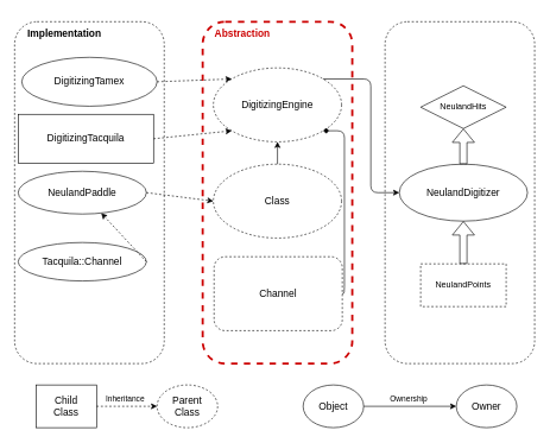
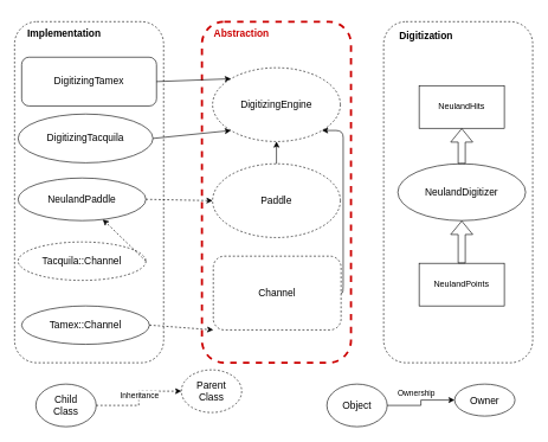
  <mxCell id="0" />
  <mxCell id="1" parent="0" />
  <mxCell id="2" value="" style="group;rounded=0;" parent="1" connectable="0" vertex="1"><mxGeometry x="280" y="30" width="210" height="480" as="geometry" /></mxCell>
  <mxCell id="3" value="" style="rounded=1;whiteSpace=wrap;html=1;dashed=1;fillColor=none;strokeColor=#CC0000;strokeWidth=3;" parent="2" vertex="1"><mxGeometry x="4" width="210" height="480.0" as="geometry" /></mxCell>
  <mxCell id="4" value="Abstraction" style="text;html=1;strokeColor=none;fillColor=none;align=center;verticalAlign=middle;whiteSpace=wrap;rounded=0;dashed=1;strokeWidth=1;fontSize=14;fontStyle=1;fontColor=#CC0000;" parent="2" vertex="1"><mxGeometry x="20" y="-9.997" width="80" height="51.892" as="geometry" /></mxCell>
  <mxCell id="5" value="DigitizingEngine" style="ellipse;whiteSpace=wrap;html=1;dashed=1;strokeWidth=1;fontSize=14;fillColor=none;" parent="2" vertex="1"><mxGeometry x="19" y="64.865" width="180" height="103.784" as="geometry" /></mxCell>
  <mxCell id="6" style="edgeStyle=orthogonalEdgeStyle;rounded=1;sketch=0;orthogonalLoop=1;jettySize=auto;html=1;exitX=0.5;exitY=0;exitDx=0;exitDy=0;entryX=0.5;entryY=1;entryDx=0;entryDy=0;strokeWidth=1;startArrow=none;startFill=0;" parent="2" source="7" target="5" edge="1"><mxGeometry relative="1" as="geometry" /></mxCell>
- <mxCell id="7" value="Class" style="ellipse;whiteSpace=wrap;html=1;dashed=1;strokeWidth=1;fontSize=14;fillColor=none;" parent="2" vertex="1"><mxGeometry x="19" y="200.001" width="180" height="103.784" as="geometry" /></mxCell>
- <mxCell id="8" style="edgeStyle=orthogonalEdgeStyle;rounded=1;orthogonalLoop=1;jettySize=auto;html=1;exitX=1;exitY=0.5;exitDx=0;exitDy=0;sketch=0;strokeWidth=1;startArrow=none;startFill=0;entryX=1;entryY=1;entryDx=0;entryDy=0;endArrow=diamond;" parent="2" source="9" target="5" edge="1"><mxGeometry relative="1" as="geometry"><Array as="points"><mxPoint x="203" y="382" /><mxPoint x="203" y="153" /></Array><mxPoint x="174" y="160" as="targetPoint" /></mxGeometry></mxCell>
+ <mxCell id="7" value="Paddle" style="ellipse;whiteSpace=wrap;html=1;dashed=1;strokeWidth=1;fontSize=14;fillColor=none;" parent="2" vertex="1"><mxGeometry x="19" y="200.001" width="180" height="103.784" as="geometry" /></mxCell>
+ <mxCell id="8" style="edgeStyle=orthogonalEdgeStyle;rounded=1;orthogonalLoop=1;jettySize=auto;html=1;exitX=1;exitY=0.5;exitDx=0;exitDy=0;sketch=0;strokeWidth=1;startArrow=none;startFill=0;entryX=1;entryY=1;entryDx=0;entryDy=0;" parent="2" source="9" target="5" edge="1"><mxGeometry relative="1" as="geometry"><Array as="points"><mxPoint x="203" y="382" /><mxPoint x="203" y="153" /></Array><mxPoint x="174" y="160" as="targetPoint" /></mxGeometry></mxCell>
  <mxCell id="9" value="Channel" style="whiteSpace=wrap;html=1;dashed=1;strokeWidth=1;fontSize=14;fillColor=none;rounded=1;" parent="2" vertex="1"><mxGeometry x="20" y="330.0" width="180" height="103.784" as="geometry" /></mxCell>
  <mxCell id="10" style="edgeStyle=none;rounded=1;sketch=0;orthogonalLoop=1;jettySize=auto;html=1;exitX=0;exitY=0.5;exitDx=0;exitDy=0;dashed=1;strokeWidth=1;startArrow=none;startFill=0;" parent="2" source="9" target="9" edge="1"><mxGeometry relative="1" as="geometry" /></mxCell>
  <mxCell id="11" value="" style="group" parent="1" vertex="1" connectable="0"><mxGeometry x="20" y="30" width="210" height="480" as="geometry" /></mxCell>
  <mxCell id="12" value="" style="rounded=1;whiteSpace=wrap;html=1;dashed=1;fillColor=none;" parent="11" vertex="1"><mxGeometry width="210" height="480" as="geometry" /></mxCell>
  <mxCell id="13" value="Implementation" style="text;html=1;strokeColor=none;fillColor=none;align=center;verticalAlign=middle;whiteSpace=wrap;rounded=0;dashed=1;strokeWidth=1;fontSize=14;fontStyle=1" parent="11" vertex="1"><mxGeometry x="30" y="-9.997" width="80" height="51.892" as="geometry" /></mxCell>
- <mxCell id="15" value="NeulandPaddle" style="ellipse;whiteSpace=wrap;html=1;strokeWidth=1;fontSize=14;fillColor=none;" parent="11" vertex="1"><mxGeometry x="5" y="210" width="180" height="60" as="geometry" /></mxCell>
- <mxCell id="16" value="DigitizingTamex" style="ellipse;whiteSpace=wrap;html=1;strokeWidth=1;fontSize=14;fillColor=none;" parent="11" vertex="1"><mxGeometry x="10" y="50" width="190" height="68.65" as="geometry" /></mxCell>
- <mxCell id="17" value="DigitizingTacquila" style="whiteSpace=wrap;html=1;strokeWidth=1;fontSize=14;fillColor=none;rounded=0;" parent="11" vertex="1"><mxGeometry x="5" y="130" width="190" height="68.65" as="geometry" /></mxCell>
+ <mxCell id="14" value="Tamex::Channel" style="ellipse;whiteSpace=wrap;html=1;strokeWidth=1;fontSize=14;fillColor=none;" parent="11" vertex="1"><mxGeometry x="10" y="400" width="180" height="54.05" as="geometry" /></mxCell>
+ <mxCell id="15" value="NeulandPaddle" style="ellipse;whiteSpace=wrap;html=1;strokeWidth=1;fontSize=14;fillColor=none;" parent="11" vertex="1"><mxGeometry x="5" y="220" width="180" height="60" as="geometry" /></mxCell>
+ <mxCell id="16" value="DigitizingTamex" style="whiteSpace=wrap;html=1;strokeWidth=1;fontSize=14;fillColor=none;rounded=1;" parent="11" vertex="1"><mxGeometry x="10" y="50" width="190" height="68.65" as="geometry" /></mxCell>
+ <mxCell id="17" value="DigitizingTacquila" style="ellipse;whiteSpace=wrap;html=1;strokeWidth=1;fontSize=14;fillColor=none;" parent="11" vertex="1"><mxGeometry x="5" y="130" width="190" height="68.65" as="geometry" /></mxCell>
  <mxCell id="18" style="edgeStyle=none;rounded=1;sketch=0;orthogonalLoop=1;jettySize=auto;html=1;exitX=0.5;exitY=1;exitDx=0;exitDy=0;strokeWidth=1;startArrow=none;startFill=0;" parent="11" source="15" target="15" edge="1"><mxGeometry relative="1" as="geometry" /></mxCell>
- <mxCell id="19" value="Tacquila::Channel" style="ellipse;whiteSpace=wrap;html=1;strokeWidth=1;fontSize=14;fillColor=none;" parent="11" vertex="1"><mxGeometry x="5" y="310" width="180" height="54.05" as="geometry" /></mxCell>
- <mxCell id="20" style="rounded=1;sketch=0;orthogonalLoop=1;jettySize=auto;html=1;exitX=1;exitY=0.5;exitDx=0;exitDy=0;entryX=0;entryY=0;entryDx=0;entryDy=0;strokeWidth=1;startArrow=none;startFill=0;dashed=1;" parent="1" source="16" target="5" edge="1"><mxGeometry relative="1" as="geometry" /></mxCell>
+ <mxCell id="19" value="Tacquila::Channel" style="ellipse;whiteSpace=wrap;html=1;strokeWidth=1;fontSize=14;fillColor=none;dashed=1;" parent="11" vertex="1"><mxGeometry x="5" y="310" width="180" height="54.05" as="geometry" /></mxCell>
+ <mxCell id="20" style="rounded=1;sketch=0;orthogonalLoop=1;jettySize=auto;html=1;exitX=1;exitY=0.5;exitDx=0;exitDy=0;entryX=0;entryY=0;entryDx=0;entryDy=0;strokeWidth=1;startArrow=none;startFill=0;dashed=0;" parent="1" source="16" target="5" edge="1"><mxGeometry relative="1" as="geometry" /></mxCell>
  <mxCell id="21" style="rounded=1;sketch=0;orthogonalLoop=1;jettySize=auto;html=1;exitX=1;exitY=0.5;exitDx=0;exitDy=0;entryX=0;entryY=0.5;entryDx=0;entryDy=0;strokeWidth=1;startArrow=none;startFill=0;dashed=1;" parent="1" source="15" target="7" edge="1"><mxGeometry relative="1" as="geometry" /></mxCell>
+ <mxCell id="22" style="rounded=1;sketch=0;orthogonalLoop=1;jettySize=auto;html=1;exitX=1;exitY=0.5;exitDx=0;exitDy=0;entryX=0;entryY=1;entryDx=0;entryDy=0;strokeWidth=1;startArrow=none;startFill=0;dashed=1;" parent="1" source="14" target="9" edge="1"><mxGeometry relative="1" as="geometry" /></mxCell>
  <mxCell id="23" value="" style="rounded=1;whiteSpace=wrap;html=1;fillColor=none;dashed=1;" parent="1" vertex="1"><mxGeometry x="540" y="30" width="210" height="480" as="geometry" /></mxCell>
  <mxCell id="24" style="edgeStyle=orthogonalEdgeStyle;shape=flexArrow;rounded=0;orthogonalLoop=1;jettySize=auto;html=1;entryX=0.5;entryY=1;entryDx=0;entryDy=0;startArrow=none;startFill=0;endArrow=block;endFill=0;" parent="1" source="25" target="31" edge="1"><mxGeometry relative="1" as="geometry" /></mxCell>
  <mxCell id="25" value="NeulandDigitizer" style="ellipse;whiteSpace=wrap;html=1;strokeWidth=1;fontSize=14;fillColor=none;" parent="1" vertex="1"><mxGeometry x="560" y="230" width="180" height="80" as="geometry" /></mxCell>
- <mxCell id="27" style="edgeStyle=none;rounded=1;sketch=0;orthogonalLoop=1;jettySize=auto;html=1;exitX=1;exitY=0.5;exitDx=0;exitDy=0;entryX=0;entryY=1;entryDx=0;entryDy=0;strokeWidth=1;startArrow=none;startFill=0;dashed=1;" parent="1" source="17" target="5" edge="1"><mxGeometry relative="1" as="geometry" /></mxCell>
+ <mxCell id="26" value="Digitization" style="text;html=1;strokeColor=none;fillColor=none;align=center;verticalAlign=middle;whiteSpace=wrap;rounded=0;dashed=1;strokeWidth=1;fontSize=14;fontStyle=1" parent="1" vertex="1"><mxGeometry x="560" y="30" width="80" height="40" as="geometry" /></mxCell>
+ <mxCell id="27" style="edgeStyle=none;rounded=1;sketch=0;orthogonalLoop=1;jettySize=auto;html=1;exitX=1;exitY=0.5;exitDx=0;exitDy=0;entryX=0;entryY=1;entryDx=0;entryDy=0;strokeWidth=1;startArrow=none;startFill=0;dashed=0;" parent="1" source="17" target="5" edge="1"><mxGeometry relative="1" as="geometry" /></mxCell>
  <mxCell id="28" style="edgeStyle=none;rounded=1;sketch=0;orthogonalLoop=1;jettySize=auto;html=1;exitX=1;exitY=0.5;exitDx=0;exitDy=0;strokeWidth=1;startArrow=none;startFill=0;dashed=1;" parent="1" source="19" target="15" edge="1"><mxGeometry relative="1" as="geometry" /></mxCell>
  <mxCell id="29" style="edgeStyle=orthogonalEdgeStyle;rounded=0;orthogonalLoop=1;jettySize=auto;html=1;exitX=0.5;exitY=0;exitDx=0;exitDy=0;entryX=0.5;entryY=1;entryDx=0;entryDy=0;startArrow=none;startFill=0;endArrow=block;endFill=0;shape=flexArrow;" parent="1" source="30" target="25" edge="1"><mxGeometry relative="1" as="geometry" /></mxCell>
- <mxCell id="30" value="NeulandPoints" style="rounded=0;whiteSpace=wrap;html=1;fillColor=none;dashed=1;" parent="1" vertex="1"><mxGeometry x="590" y="370" width="120" height="60" as="geometry" /></mxCell>
- <mxCell id="31" value="NeulandHits" style="rhombus;whiteSpace=wrap;html=1;fillColor=none;" parent="1" vertex="1"><mxGeometry x="590" y="120" width="120" height="60" as="geometry" /></mxCell>
- <mxCell id="32" style="edgeStyle=orthogonalEdgeStyle;rounded=1;orthogonalLoop=1;jettySize=auto;html=1;exitX=1;exitY=0;exitDx=0;exitDy=0;entryX=0;entryY=0.5;entryDx=0;entryDy=0;startArrow=none;startFill=0;endArrow=classic;endFill=1;" parent="1" source="5" target="25" edge="1"><mxGeometry relative="1" as="geometry"><Array as="points"><mxPoint x="520" y="110" /><mxPoint x="520" y="270" /></Array></mxGeometry></mxCell>
+ <mxCell id="30" value="NeulandPoints" style="rounded=0;whiteSpace=wrap;html=1;fillColor=none;" parent="1" vertex="1"><mxGeometry x="590" y="370" width="120" height="60" as="geometry" /></mxCell>
+ <mxCell id="31" value="NeulandHits" style="rounded=0;whiteSpace=wrap;html=1;fillColor=none;" parent="1" vertex="1"><mxGeometry x="590" y="120" width="120" height="60" as="geometry" /></mxCell>
  <mxCell id="33" style="edgeStyle=orthogonalEdgeStyle;rounded=0;orthogonalLoop=1;jettySize=auto;html=1;exitX=1;exitY=0.5;exitDx=0;exitDy=0;entryX=0;entryY=0.5;entryDx=0;entryDy=0;dashed=1;" edge="1" parent="1" source="35" target="36"><mxGeometry relative="1" as="geometry" /></mxCell>
  <mxCell id="34" value="Inheritance" style="edgeLabel;html=1;align=center;verticalAlign=middle;resizable=0;points=[];" vertex="1" connectable="0" parent="33"><mxGeometry x="-0.082" relative="1" as="geometry"><mxPoint y="-11" as="offset" /></mxGeometry></mxCell>
- <mxCell id="35" value="Child&lt;br&gt;Class" style="whiteSpace=wrap;html=1;strokeWidth=1;fontSize=14;fillColor=none;rounded=0;" vertex="1" parent="1"><mxGeometry x="50" y="540" width="85" height="60" as="geometry" /></mxCell>
- <mxCell id="36" value="Parent&lt;br&gt;Class" style="ellipse;whiteSpace=wrap;html=1;strokeWidth=1;fontSize=14;fillColor=none;dashed=1;" vertex="1" parent="1"><mxGeometry x="220" y="540" width="85" height="60" as="geometry" /></mxCell>
+ <mxCell id="35" value="Child&lt;br&gt;Class" style="ellipse;whiteSpace=wrap;html=1;strokeWidth=1;fontSize=14;fillColor=none;" vertex="1" parent="1"><mxGeometry x="50" y="540" width="85" height="60" as="geometry" /></mxCell>
+ <mxCell id="36" value="Parent&lt;br&gt;Class" style="ellipse;whiteSpace=wrap;html=1;strokeWidth=1;fontSize=14;fillColor=none;dashed=1;" vertex="1" parent="1"><mxGeometry x="255" y="520" width="85" height="60" as="geometry" /></mxCell>
  <mxCell id="37" style="edgeStyle=orthogonalEdgeStyle;rounded=0;orthogonalLoop=1;jettySize=auto;html=1;exitX=1;exitY=0.5;exitDx=0;exitDy=0;entryX=0;entryY=0.5;entryDx=0;entryDy=0;" edge="1" parent="1" source="39" target="40"><mxGeometry relative="1" as="geometry" /></mxCell>
  <mxCell id="38" value="Ownership" style="edgeLabel;html=1;align=center;verticalAlign=middle;resizable=0;points=[];" vertex="1" connectable="0" parent="37"><mxGeometry x="0.046" y="1" relative="1" as="geometry"><mxPoint x="-6" y="-11" as="offset" /></mxGeometry></mxCell>
- <mxCell id="39" value="Object" style="ellipse;whiteSpace=wrap;html=1;strokeWidth=1;fontSize=14;fillColor=none;" vertex="1" parent="1"><mxGeometry x="425" y="540" width="85" height="60" as="geometry" /></mxCell>
- <mxCell id="40" value="Owner" style="ellipse;whiteSpace=wrap;html=1;strokeWidth=1;fontSize=14;fillColor=none;" vertex="1" parent="1"><mxGeometry x="640" y="540" width="85" height="60" as="geometry" /></mxCell>
+ <mxCell id="39" value="Object" style="ellipse;whiteSpace=wrap;html=1;strokeWidth=1;fontSize=14;fillColor=none;" vertex="1" parent="1"><mxGeometry x="460" y="540" width="85" height="60" as="geometry" /></mxCell>
+ <mxCell id="40" value="Owner" style="ellipse;whiteSpace=wrap;html=1;strokeWidth=1;fontSize=14;fillColor=none;" vertex="1" parent="1"><mxGeometry x="640" y="540" width="85" height="45" as="geometry" /></mxCell>
